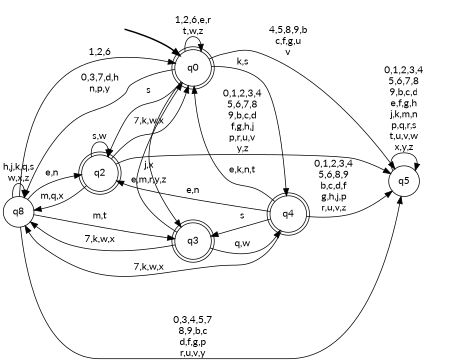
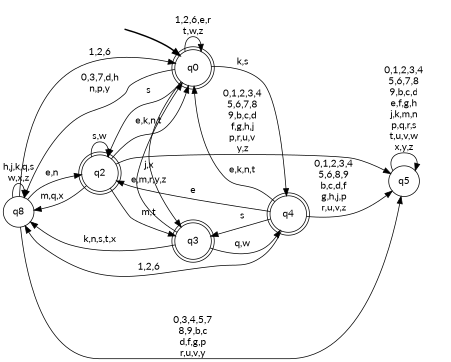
  digraph {
    fontname=Lato
    rankdir=LR
    node [fontname=Lato shape=doublecircle style="rounded,filled" color=black fillcolor=white]
    edge [fontname=Lato]
    __start0 [height=0 shape=none style=invis width=0 color="" fillcolor=""]
    n2 [label=q0]
    n3 [label=q8 shape=circle style=filled]
    n4 [label=q2]
    n5 [label=q3]
    n6 [label=q4]
    n7 [label=q5 shape=circle style=filled]
    subgraph cluster_1 {
      nodesep=0.15
      ranksep=0.15
      style=invis
      __start0
      n2
    }
    __start0 -> n2 [penwidth=2]
    n2 -> n2 [label="1,2,6,e,r\nt,w,z"]
    n2 -> n3 [label="0,3,7,d,h\nn,p,y"]
    n2 -> n4 [label=s]
    n2 -> n5 [label="j,x"]
    n2 -> n6 [label="k,s"]
-   n2 -> n7 [label="4,5,8,9,b\nc,f,g,u\nv"]
    n3 -> n2 [label="1,2,6"]
    n3 -> n3 [label="h,j,k,q,s\nw,x,z"]
    n3 -> n4 [label="e,n"]
-   n3 -> n5 [label="m,t"]
+   n4 -> n5 [label="m,t"]
    n3 -> n7 [label="0,3,4,5,7\n8,9,b,c\nd,f,g,p\nr,u,v,y"]
-   n4 -> n2 [label="7,k,w,x"]
+   n4 -> n2 [label="e,k,n,t"]
    n4 -> n3 [label="m,q,x"]
    n4 -> n4 [label="s,w"]
    n4 -> n7 [label="0,1,2,3,4\n5,6,7,8\n9,b,c,d\nf,g,h,j\np,r,u,v\ny,z"]
    n5 -> n2 [label="e,m,r,y,z"]
-   n5 -> n3 [label="7,k,w,x"]
+   n5 -> n3 [label="k,n,s,t,x"]
    n5 -> n6 [label="q,w"]
    n6 -> n2 [label="e,k,n,t"]
-   n6 -> n3 [label="7,k,w,x"]
-   n6 -> n4 [label="e,n"]
+   n6 -> n3 [label="1,2,6"]
+   n6 -> n4 [label=e]
    n6 -> n5 [label=s]
    n6 -> n7 [label="0,1,2,3,4\n5,6,8,9\nb,c,d,f\ng,h,j,p\nr,u,v,z"]
    n7 -> n7 [label="0,1,2,3,4\n5,6,7,8\n9,b,c,d\ne,f,g,h\nj,k,m,n\np,q,r,s\nt,u,v,w\nx,y,z"]
  }
